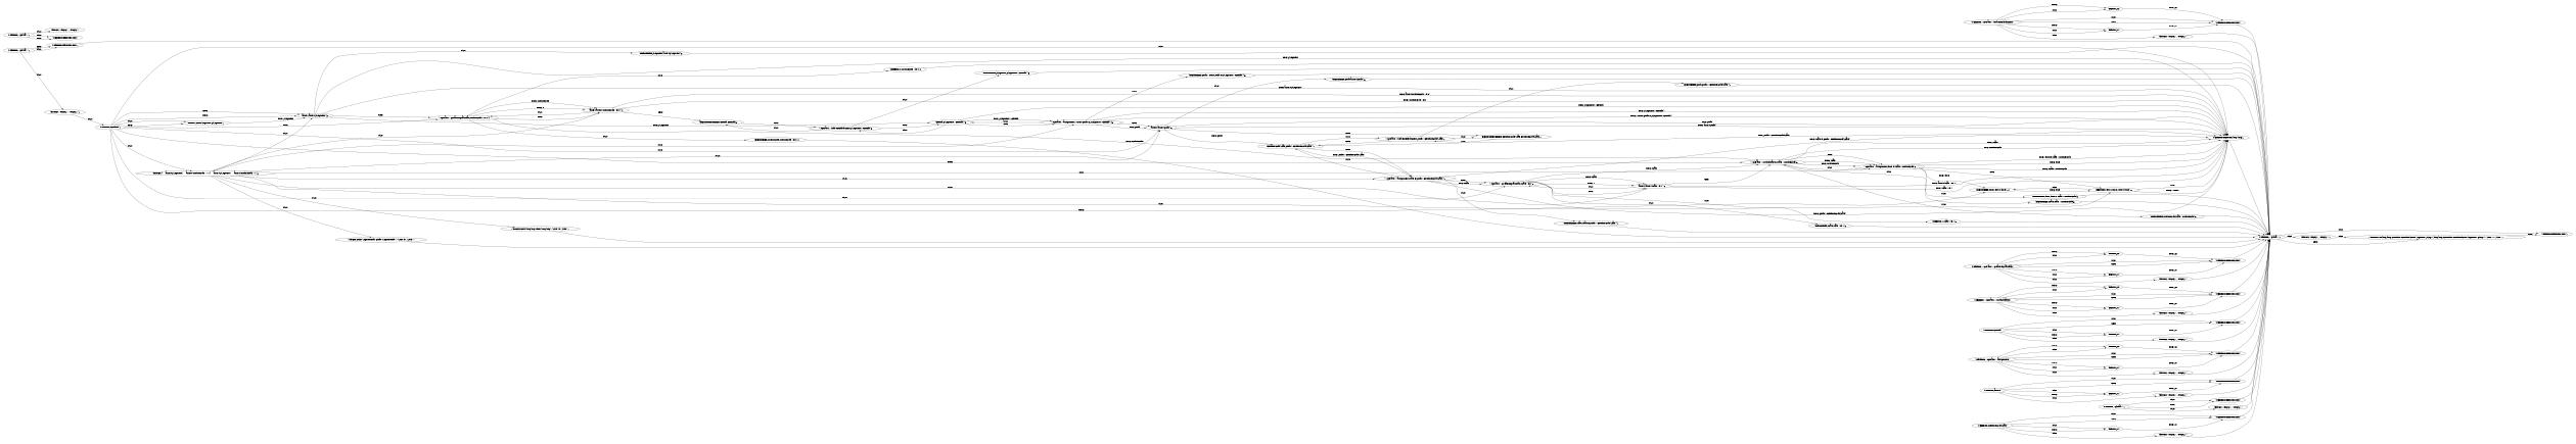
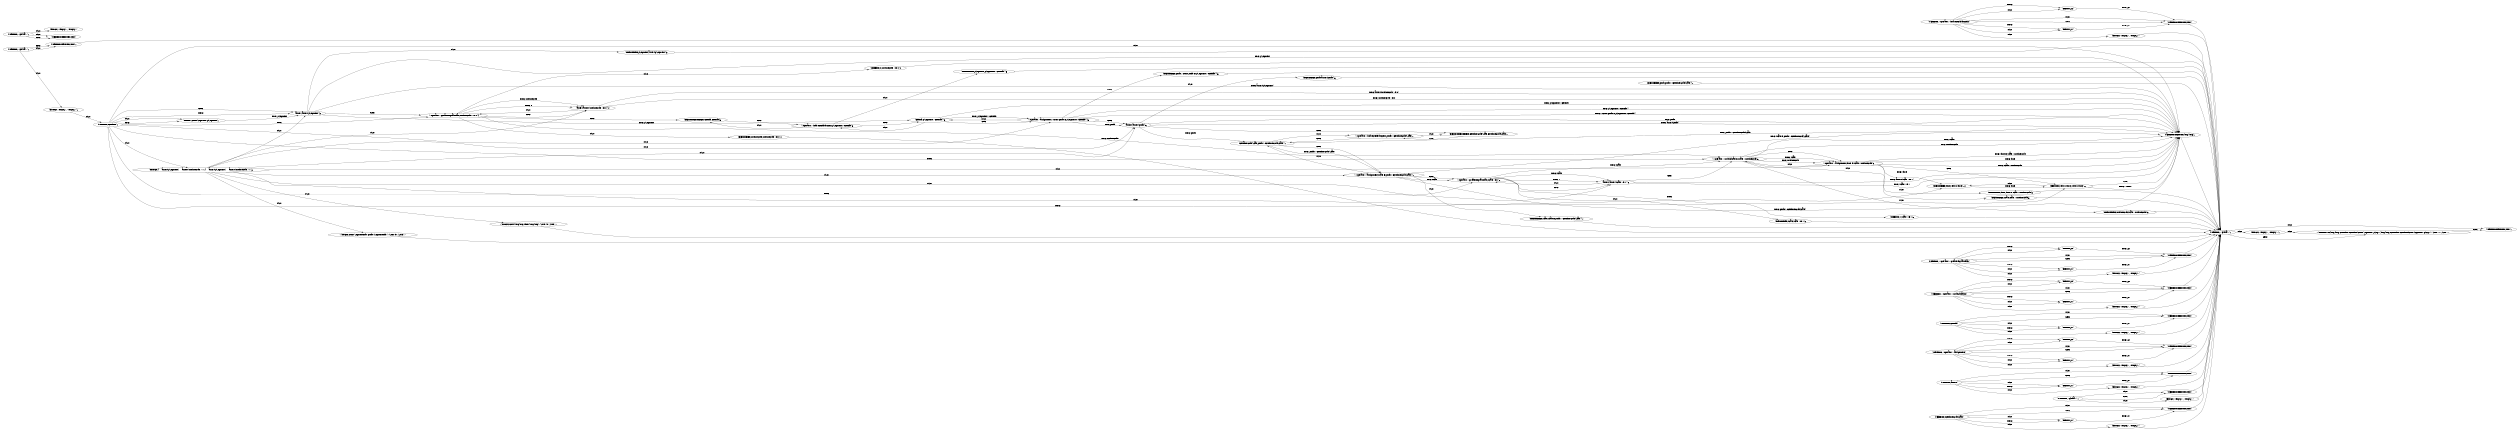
  digraph {
    rankdir=LR
    n1 [label=<(METHOD,&lt;operator&gt;.indirectFieldAccess)>]
    n2 [label=<(PARAM,p1)>]
    n3 [label=<(PARAM,p2)>]
    n4 [label=<(BLOCK,&lt;empty&gt;,&lt;empty&gt;)>]
    n5 [label=<(METHOD_RETURN,ANY)>]
    n6 [label=<(METHOD,&lt;global&gt;)<SUB>1</SUB>>]
    n7 [label=<(BLOCK,&lt;empty&gt;,&lt;empty&gt;)<SUB>1</SUB>>]
    n8 [label="<(UNKNOWN,long long CuePoint::GetTime(const Segment* pSeg...,long long CuePoint::GetTime(const Segment* pSeg...)<SUB>1</SUB>>"]
    n9 [label=<(METHOD_RETURN,ANY)<SUB>1</SUB>>]
    n10 [label=<(METHOD,&lt;global&gt;)<SUB>1</SUB>>]
    n11 [label=<(BLOCK,&lt;empty&gt;,&lt;empty&gt;)<SUB>1</SUB>>]
    n12 [label=<(METHOD_RETURN,ANY)<SUB>1</SUB>>]
    n13 [label=<(METHOD,GetTime)<SUB>1</SUB>>]
    n14 [label=<(PARAM,const Segment* pSegment)<SUB>1</SUB>>]
    n15 [label=<(BLOCK,{     assert(pSegment);     assert(m_timecode &gt;...,{     assert(pSegment);     assert(m_timecode &gt;...)<SUB>2</SUB>>]
    n16 [label=<(assert,assert(pSegment))<SUB>3</SUB>>]
    n17 [label=<(&lt;operator&gt;.greaterEqualsThan,m_timecode &gt;= 0)<SUB>4</SUB>>]
    n18 [label=<(assert,assert(pInfo))<SUB>6</SUB>>]
    n19 [label=<(&lt;operator&gt;.greaterEqualsThan,scale &gt;= 1)<SUB>8</SUB>>]
    n20 [label=<(&lt;operator&gt;.multiplication,scale * m_timecode)<SUB>9</SUB>>]
    n21 [label=<(IDENTIFIER,time,return time;)<SUB>14</SUB>>]
    n22 [label=<(METHOD_RETURN,long long)<SUB>1</SUB>>]
    n23 [label=<(assert,assert(m_timecode &gt;= 0))<SUB>4</SUB>>]
    n24 [label="<(LOCAL,const SegmentInfo* pInfo: SegmentInfo*)<SUB>5</SUB>>"]
    n25 [label=<(&lt;operator&gt;.assignment,* const pInfo = pSegment-&gt;GetInfo())<SUB>5</SUB>>]
    n26 [label=<(&lt;operator&gt;.assignment,scale = pInfo-&gt;GetTimeCodeScale())<SUB>7</SUB>>]
    n27 [label=<(assert,assert(scale &gt;= 1))<SUB>8</SUB>>]
    n28 [label="<(LOCAL,const long long time: long long)<SUB>9</SUB>>"]
    n29 [label=<(&lt;operator&gt;.assignment,time = scale * m_timecode)<SUB>9</SUB>>]
    n30 [label=<(RETURN,return time;,return time;)<SUB>17</SUB>>]
    n31 [label=<(IDENTIFIER,pSegment,assert(pSegment))<SUB>3</SUB>>]
    n32 [label=<(GetInfo,pSegment-&gt;GetInfo())<SUB>5</SUB>>]
    n33 [label=<(IDENTIFIER,m_timecode,m_timecode &gt;= 0)<SUB>4</SUB>>]
    n34 [label=<(LITERAL,0,m_timecode &gt;= 0)<SUB>4</SUB>>]
    n35 [label=<(IDENTIFIER,pInfo,assert(pInfo))<SUB>6</SUB>>]
    n36 [label=<(GetTimeCodeScale,pInfo-&gt;GetTimeCodeScale())<SUB>7</SUB>>]
    n37 [label=<(FIELD_IDENTIFIER,GetTimeCodeScale,GetTimeCodeScale)<SUB>7</SUB>>]
    n38 [label=<(IDENTIFIER,scale,scale &gt;= 1)<SUB>8</SUB>>]
    n39 [label=<(LITERAL,1,scale &gt;= 1)<SUB>8</SUB>>]
    n40 [label=<(IDENTIFIER,scale,scale * m_timecode)<SUB>9</SUB>>]
    n41 [label=<(IDENTIFIER,m_timecode,scale * m_timecode)<SUB>9</SUB>>]
    n42 [label=<(FIELD_IDENTIFIER,GetInfo,GetInfo)<SUB>5</SUB>>]
    n43 [label=<(IDENTIFIER,pInfo,* const pInfo = pSegment-&gt;GetInfo())<SUB>5</SUB>>]
    n44 [label=<(IDENTIFIER,scale,scale = pInfo-&gt;GetTimeCodeScale())<SUB>7</SUB>>]
    n45 [label=<(IDENTIFIER,time,time = scale * m_timecode)<SUB>9</SUB>>]
    n46 [label=<(&lt;operator&gt;.indirectFieldAccess,pSegment-&gt;GetInfo)<SUB>5</SUB>>]
    n47 [label=<(IDENTIFIER,pSegment,pSegment-&gt;GetInfo())<SUB>5</SUB>>]
    n48 [label=<(&lt;operator&gt;.indirectFieldAccess,pInfo-&gt;GetTimeCodeScale)<SUB>7</SUB>>]
    n49 [label=<(IDENTIFIER,pInfo,pInfo-&gt;GetTimeCodeScale())<SUB>7</SUB>>]
    n50 [label=<(METHOD,&lt;operator&gt;.greaterEqualsThan)>]
    n51 [label=<(PARAM,p1)>]
    n52 [label=<(PARAM,p2)>]
    n53 [label=<(BLOCK,&lt;empty&gt;,&lt;empty&gt;)>]
    n54 [label=<(METHOD_RETURN,ANY)>]
    n55 [label=<(METHOD,&lt;operator&gt;.multiplication)>]
    n56 [label=<(PARAM,p1)>]
    n57 [label=<(PARAM,p2)>]
    n58 [label=<(BLOCK,&lt;empty&gt;,&lt;empty&gt;)>]
    n59 [label=<(METHOD_RETURN,ANY)>]
    n60 [label=<(METHOD,GetInfo)>]
    n61 [label=<(PARAM,p1)>]
    n62 [label=<(BLOCK,&lt;empty&gt;,&lt;empty&gt;)>]
    n63 [label=<(METHOD_RETURN,ANY)>]
    n64 [label=<(METHOD,&lt;operator&gt;.assignment)>]
    n65 [label=<(PARAM,p1)>]
    n66 [label=<(PARAM,p2)>]
    n67 [label=<(BLOCK,&lt;empty&gt;,&lt;empty&gt;)>]
    n68 [label=<(METHOD_RETURN,ANY)>]
    n69 [label=<(METHOD,assert)>]
    n70 [label=<(PARAM,p1)>]
    n71 [label=<(BLOCK,&lt;empty&gt;,&lt;empty&gt;)>]
    n72 [label=<(METHOD_RETURN,ANY)>]
    n73 [label=<(METHOD,&lt;global&gt;)<SUB>1</SUB>>]
    n74 [label=<(BLOCK,&lt;empty&gt;,&lt;empty&gt;)>]
    n75 [label=<(METHOD_RETURN,ANY)>]
    n76 [label=<(METHOD,GetTimeCodeScale)>]
    n77 [label=<(PARAM,p1)>]
    n78 [label=<(BLOCK,&lt;empty&gt;,&lt;empty&gt;)>]
    n79 [label=<(METHOD_RETURN,ANY)>]
    n80 [label=<(METHOD,&lt;global&gt;)<SUB>1</SUB>>]
    n81 [label=<(BLOCK,&lt;empty&gt;,&lt;empty&gt;)>]
    n82 [label=<(METHOD_RETURN,ANY)>]
    n1 -> n2 [label="AST: "]
    n1 -> n2 [label="DDG: "]
    n1 -> n3 [label="AST: "]
    n1 -> n3 [label="DDG: "]
    n1 -> n4 [label="AST: "]
    n1 -> n5 [label="AST: "]
    n1 -> n5 [label="CFG: "]
    n2 -> n5 [label="DDG: p1"]
    n3 -> n5 [label="DDG: p2"]
    n4 -> n6
    n5 -> n6
    n6 -> n7 [label="AST: "]
    n6 -> n8 [label="CFG: "]
    n6 -> n9 [label="AST: "]
    n7 -> n8 [label="AST: "]
    n8 -> n9 [label="CFG: "]
    n10 -> n11 [label="AST: "]
    n10 -> n12 [label="AST: "]
    n10 -> n12 [label="CFG: "]
    n11 -> n13 [label="AST: "]
    n12 -> n6
    n13 -> n14 [label="AST: "]
    n13 -> n14 [label="DDG: "]
    n13 -> n15 [label="AST: "]
    n13 -> n16 [label="CFG: "]
    n13 -> n16 [label="DDG: "]
    n13 -> n17 [label="DDG: "]
    n13 -> n18 [label="AST: "]
-   n13 -> n19 [label="AST: "]
+   n13 -> n19 [label="DDG: "]
    n13 -> n20 [label="DDG: "]
    n13 -> n21 [label="DDG: "]
    n13 -> n22 [label="AST: "]
    n14 -> n16 [label="DDG: pSegment"]
    n15 -> n16 [label="AST: "]
    n15 -> n18 [label="AST: "]
    n15 -> n23 [label="AST: "]
    n15 -> n24 [label="AST: "]
    n15 -> n25 [label="AST: "]
    n15 -> n26 [label="AST: "]
    n15 -> n27 [label="AST: "]
    n15 -> n28 [label="AST: "]
    n15 -> n29 [label="AST: "]
    n15 -> n30 [label="AST: "]
    n16 -> n17 [label="CFG: "]
    n16 -> n22 [label="DDG: pSegment"]
    n16 -> n22 [label="DDG: assert(pSegment)"]
    n16 -> n31 [label="AST: "]
    n16 -> n32 [label="DDG: pSegment"]
    n17 -> n20 [label="DDG: m_timecode"]
    n17 -> n23 [label="CFG: "]
    n17 -> n23 [label="DDG: m_timecode"]
    n17 -> n23 [label="DDG: 0"]
    n17 -> n33 [label="AST: "]
    n17 -> n34 [label="AST: "]
    n18 -> n22 [label="DDG: pInfo"]
    n18 -> n22 [label="DDG: assert(pInfo)"]
    n18 -> n35 [label="AST: "]
    n18 -> n36 [label="DDG: pInfo"]
    n18 -> n37 [label="CFG: "]
    n19 -> n20 [label="DDG: scale"]
    n19 -> n27 [label="CFG: "]
    n19 -> n27 [label="DDG: scale"]
    n19 -> n27 [label="DDG: 1"]
    n19 -> n38 [label="AST: "]
-   n19 -> n39 [label="AST: "]
+   n19 -> n39 [label="DDG: "]
    n20 -> n22 [label="DDG: scale"]
    n20 -> n22 [label="DDG: m_timecode"]
    n20 -> n29 [label="CFG: "]
    n20 -> n29 [label="DDG: scale"]
    n20 -> n29 [label="DDG: m_timecode"]
    n20 -> n40 [label="AST: "]
    n20 -> n41 [label="AST: "]
    n21 -> n30 [label="DDG: time"]
    n22 -> n6
    n23 -> n17 [label="AST: "]
    n23 -> n22 [label="DDG: m_timecode &gt;= 0"]
    n23 -> n22 [label="DDG: assert(m_timecode &gt;= 0)"]
-   n23 -> n42 [label="CFG: "]
+   n17 -> n42 [label="CFG: "]
    n24 -> n6
    n25 -> n18 [label="CFG: "]
    n25 -> n18 [label="DDG: pInfo"]
    n25 -> n22 [label="DDG: pSegment-&gt;GetInfo()"]
    n25 -> n22 [label="DDG: * const pInfo = pSegment-&gt;GetInfo()"]
    n25 -> n32 [label="AST: "]
    n25 -> n43 [label="DDG: "]
    n26 -> n19 [label="CFG: "]
    n26 -> n19 [label="DDG: scale"]
    n26 -> n22 [label="DDG: pInfo-&gt;GetTimeCodeScale()"]
    n26 -> n22 [label="DDG: scale = pInfo-&gt;GetTimeCodeScale()"]
    n26 -> n36 [label="AST: "]
    n26 -> n44 [label="AST: "]
    n27 -> n19 [label="AST: "]
    n27 -> n20 [label="CFG: "]
    n27 -> n22 [label="DDG: scale &gt;= 1"]
    n27 -> n22 [label="DDG: assert(scale &gt;= 1)"]
    n28 -> n6
    n29 -> n20 [label="AST: "]
    n29 -> n21 [label="DDG: time"]
    n29 -> n22 [label="DDG: time"]
    n29 -> n22 [label="DDG: scale * m_timecode"]
    n29 -> n22 [label="DDG: time = scale * m_timecode"]
    n29 -> n30 [label="CFG: "]
    n29 -> n45 [label="AST: "]
    n30 -> n21 [label="AST: "]
    n30 -> n22 [label="CFG: "]
    n30 -> n22 [label="DDG: &lt;RET&gt;"]
    n31 -> n6
    n32 -> n22 [label="DDG: pSegment-&gt;GetInfo"]
    n32 -> n25 [label="CFG: "]
    n32 -> n25 [label="DDG: pSegment-&gt;GetInfo"]
    n32 -> n46 [label="AST: "]
    n33 -> n6
    n34 -> n6
    n35 -> n6
    n36 -> n22 [label="DDG: pInfo-&gt;GetTimeCodeScale"]
    n36 -> n26 [label="CFG: "]
    n36 -> n26 [label="DDG: pInfo-&gt;GetTimeCodeScale"]
    n36 -> n48 [label="AST: "]
    n37 -> n48 [label="CFG: "]
    n38 -> n6
    n39 -> n6
    n40 -> n6
    n41 -> n6
    n42 -> n46 [label="CFG: "]
    n43 -> n6
    n44 -> n6
    n45 -> n6
    n46 -> n32 [label="CFG: "]
    n46 -> n42 [label="AST: "]
    n46 -> n47 [label="AST: "]
    n47 -> n6
    n48 -> n36 [label="CFG: "]
    n48 -> n37 [label="AST: "]
-   n48 -> n49 [label="AST: "]
    n49 -> n6
    n50 -> n51 [label="AST: "]
    n50 -> n51 [label="DDG: "]
    n50 -> n52 [label="AST: "]
    n50 -> n52 [label="DDG: "]
    n50 -> n53 [label="AST: "]
    n50 -> n54 [label="AST: "]
    n50 -> n54 [label="CFG: "]
    n51 -> n54 [label="DDG: p1"]
    n52 -> n54 [label="DDG: p2"]
    n53 -> n6
    n54 -> n6
    n55 -> n56 [label="AST: "]
    n55 -> n56 [label="DDG: "]
    n55 -> n57 [label="AST: "]
    n55 -> n57 [label="DDG: "]
    n55 -> n58 [label="AST: "]
    n55 -> n59 [label="AST: "]
    n55 -> n59 [label="CFG: "]
    n56 -> n59 [label="DDG: p1"]
    n57 -> n59 [label="DDG: p2"]
    n58 -> n6
    n59 -> n6
    n60 -> n61 [label="AST: "]
    n60 -> n61 [label="DDG: "]
    n60 -> n62 [label="AST: "]
    n60 -> n63 [label="AST: "]
    n60 -> n63 [label="CFG: "]
    n61 -> n63 [label="DDG: p1"]
    n62 -> n6
    n63 -> n6
    n64 -> n65 [label="AST: "]
    n64 -> n65 [label="DDG: "]
    n64 -> n66 [label="AST: "]
    n64 -> n66 [label="DDG: "]
    n64 -> n67 [label="AST: "]
    n64 -> n68 [label="AST: "]
    n64 -> n68 [label="CFG: "]
    n65 -> n68 [label="DDG: p1"]
    n66 -> n68 [label="DDG: p2"]
    n67 -> n6
    n68 -> n6
    n69 -> n70 [label="AST: "]
    n69 -> n70 [label="DDG: "]
    n69 -> n71 [label="AST: "]
    n69 -> n72 [label="AST: "]
    n69 -> n72 [label="CFG: "]
    n70 -> n72 [label="DDG: p1"]
    n71 -> n6
    n72 -> n6
    n73 -> n74 [label="AST: "]
    n73 -> n75 [label="AST: "]
    n73 -> n75 [label="CFG: "]
    n74 -> n6
    n75 -> n6
    n76 -> n77 [label="AST: "]
    n76 -> n77 [label="DDG: "]
    n76 -> n78 [label="AST: "]
    n76 -> n79 [label="AST: "]
    n76 -> n79 [label="CFG: "]
    n77 -> n79 [label="DDG: p1"]
    n78 -> n6
    n79 -> n6
    n80 -> n81 [label="AST: "]
    n80 -> n82 [label="AST: "]
    n80 -> n82 [label="CFG: "]
  }
